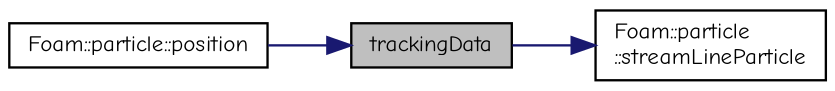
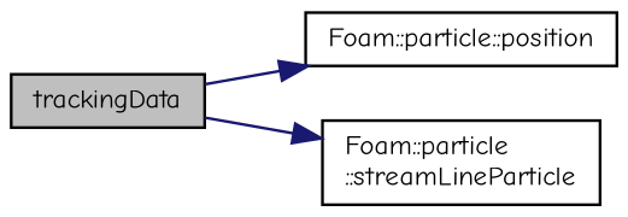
  digraph {
    fontname="Comic Neue"
    rankdir=LR
    node [color=black fontname="Comic Neue" fontsize=10 shape=record]
    edge [color=midnightblue fontname="Comic Neue" fontsize=10 labelfontname=Helvetica labelfontsize=10 style=solid]
    n1 [fillcolor=grey75 fontcolor=black height=0.2 label=trackingData style=filled width=0.4]
    n2 [height=0.2 label="Foam::particle::position" width=0.4]
    n3 [height=0.2 label="Foam::particle\l::streamLineParticle" width=0.4]
-   n2 -> n1
+   n1 -> n2
    n1 -> n3
  }
